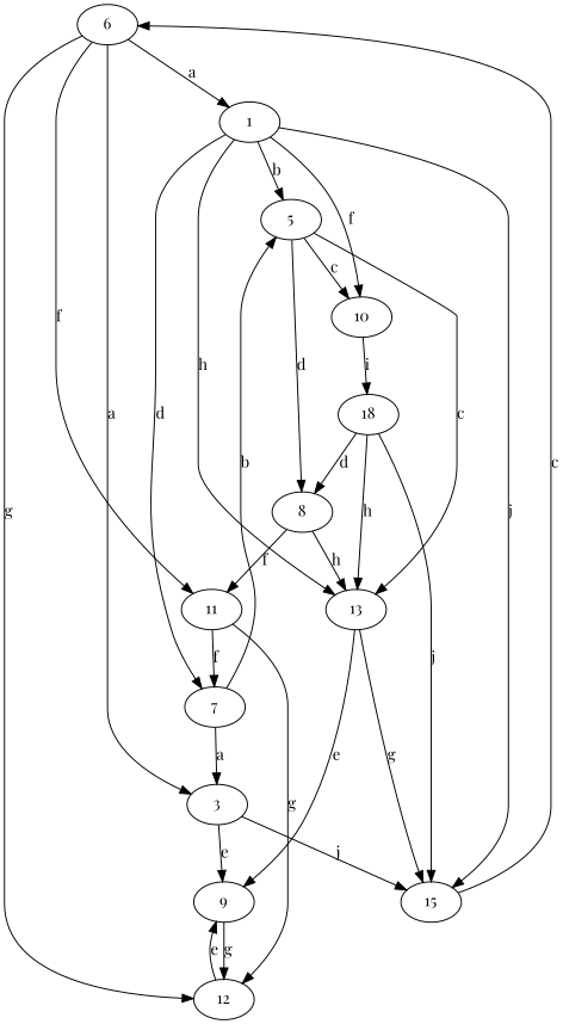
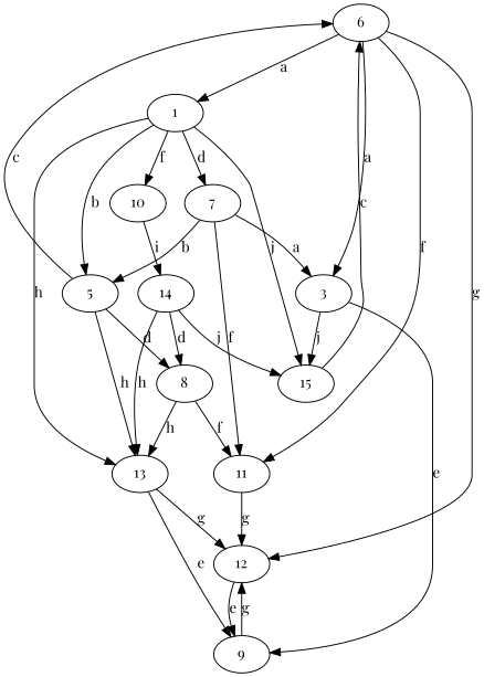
  strict digraph {
    fontname="Playfair Display"
    node [fontname="Playfair Display"]
    edge [fontname="Playfair Display"]
    6
    1
    3
    11
    12
    13
    9
    5
    7
    10
    15
    8
-   14 [label=18]
+   14
    6 -> 1 [label=a]
    6 -> 3 [label=a]
    6 -> 11 [label=f]
    6 -> 12 [label=g]
    1 -> 13 [label=h]
    1 -> 5 [label=b]
    1 -> 7 [label=d]
    1 -> 10 [label=f]
    1 -> 15 [label=j]
    3 -> 9 [label=e]
    3 -> 15 [label=j]
    11 -> 12 [label=g]
    12 -> 9 [label=e]
-   13 -> 15 [label=g]
+   13 -> 12 [label=g]
    13 -> 9 [label=e]
    9 -> 12 [label=g]
-   5 -> 10 [label=c]
-   5 -> 13 [label=c]
+   5 -> 6 [label=c]
+   5 -> 13 [label=h]
    5 -> 8 [label=d]
    7 -> 3 [label=a]
-   11 -> 7 [label=f]
+   7 -> 11 [label=f]
    7 -> 5 [label=b]
    10 -> 14 [label=i]
    15 -> 6 [label=c]
    8 -> 11 [label=f]
    8 -> 13 [label=h]
    14 -> 13 [label=h]
    14 -> 15 [label=j]
    14 -> 8 [label=d]
  }
